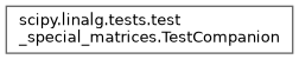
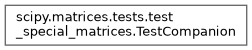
  digraph {
    rankdir=LR
    fontname="DejaVu Sans"
-   n1 [color=grey40 fillcolor=white fontname="DejaVu Sans" fontsize=10 height=0.2 label="scipy.linalg.tests.test\l_special_matrices.TestCompanion" shape=box style=filled width=0.4]
+   n1 [color=grey40 fillcolor=white fontname="DejaVu Sans" fontsize=10 height=0.2 label="scipy.matrices.tests.test\l_special_matrices.TestCompanion" shape=box style=filled width=0.4]
  }
